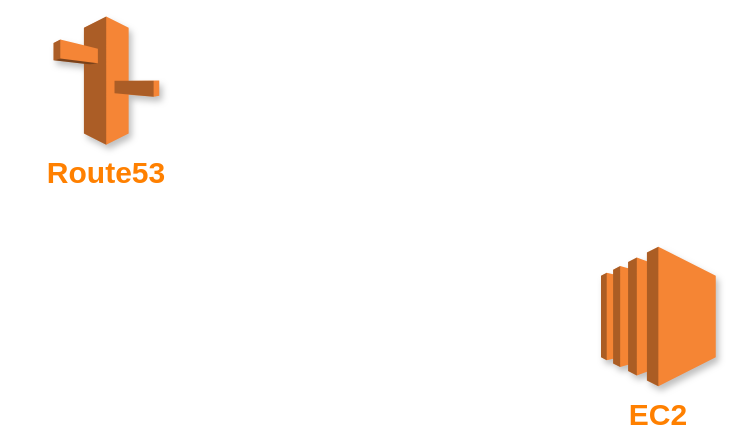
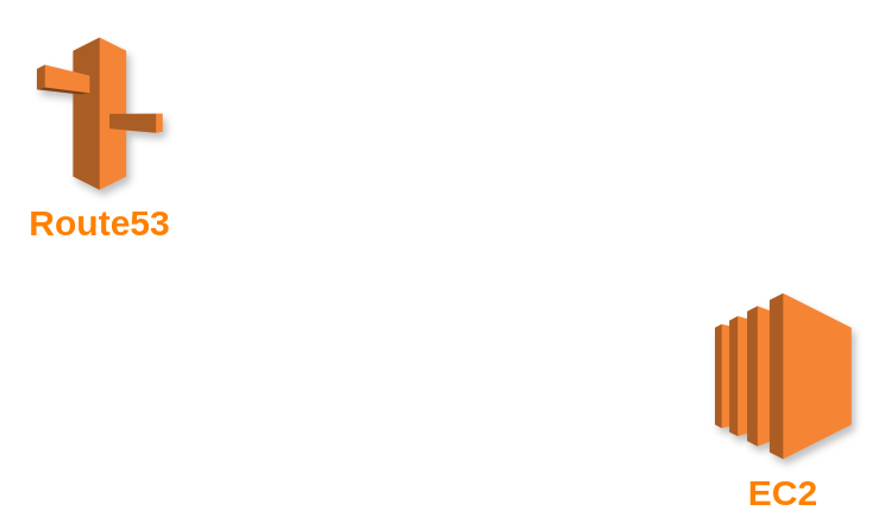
  <mxCell id="0" />
  <mxCell id="1" parent="0" />
  <mxCell id="2" value="&lt;b&gt;&lt;font style=&quot;font-size: 20px&quot;&gt;EC2&lt;/font&gt;&lt;/b&gt;" style="outlineConnect=0;dashed=0;verticalLabelPosition=bottom;verticalAlign=top;align=center;html=1;shape=mxgraph.aws3.ec2;fillColor=#F58534;gradientColor=none;fontColor=#FF8000;textDirection=ltr;horizontal=1;shadow=1;labelBackgroundColor=none;labelBorderColor=none;" vertex="1" parent="1"><mxGeometry x="400" y="164" width="76.5" height="93" as="geometry" /></mxCell>
- <mxCell id="3" value="&lt;b style=&quot;font-size: 20px&quot;&gt;Route53&lt;/b&gt;" style="outlineConnect=0;dashed=0;verticalLabelPosition=bottom;verticalAlign=top;align=center;html=1;shape=mxgraph.aws3.route_53;fillColor=#F58536;gradientColor=none;shadow=1;labelBackgroundColor=none;fontColor=#FF8000;" vertex="1" parent="1"><mxGeometry x="35" y="10.5" width="70.5" height="85.5" as="geometry" /></mxCell>
+ <mxCell id="3" value="&lt;b style=&quot;font-size: 20px&quot;&gt;Route53&lt;/b&gt;" style="outlineConnect=0;dashed=0;verticalLabelPosition=bottom;verticalAlign=top;align=center;html=1;shape=mxgraph.aws3.route_53;fillColor=#F58536;gradientColor=none;shadow=1;labelBackgroundColor=none;fontColor=#FF8000;" vertex="1" parent="1"><mxGeometry x="20" y="20.5" width="70.5" height="85.5" as="geometry" /></mxCell>
